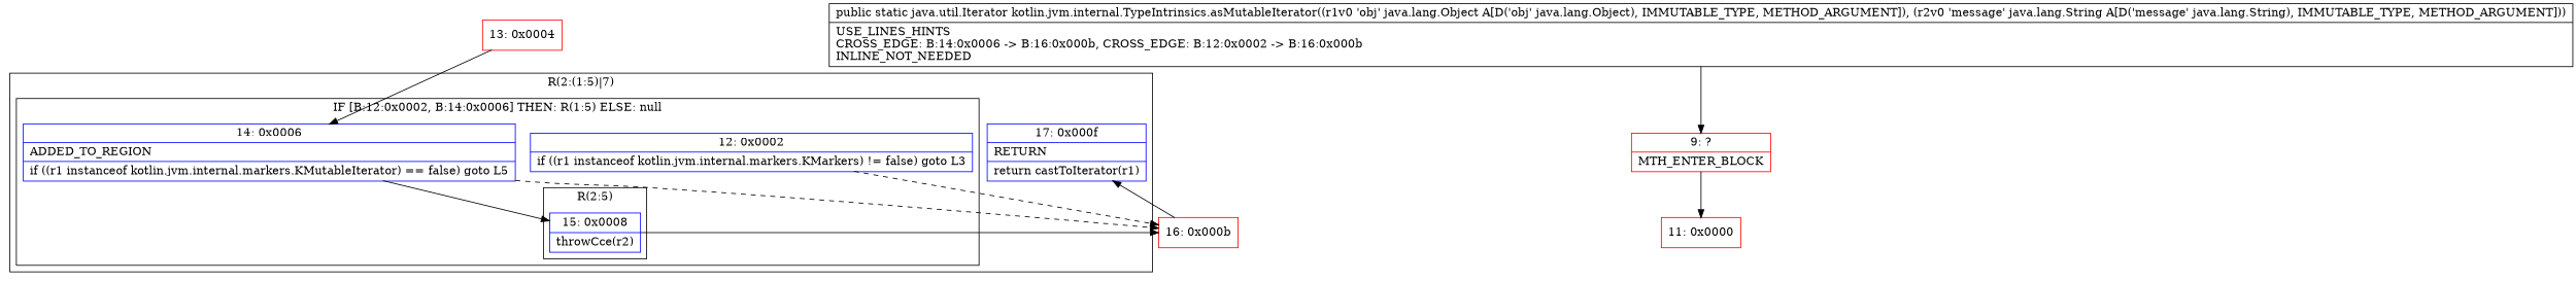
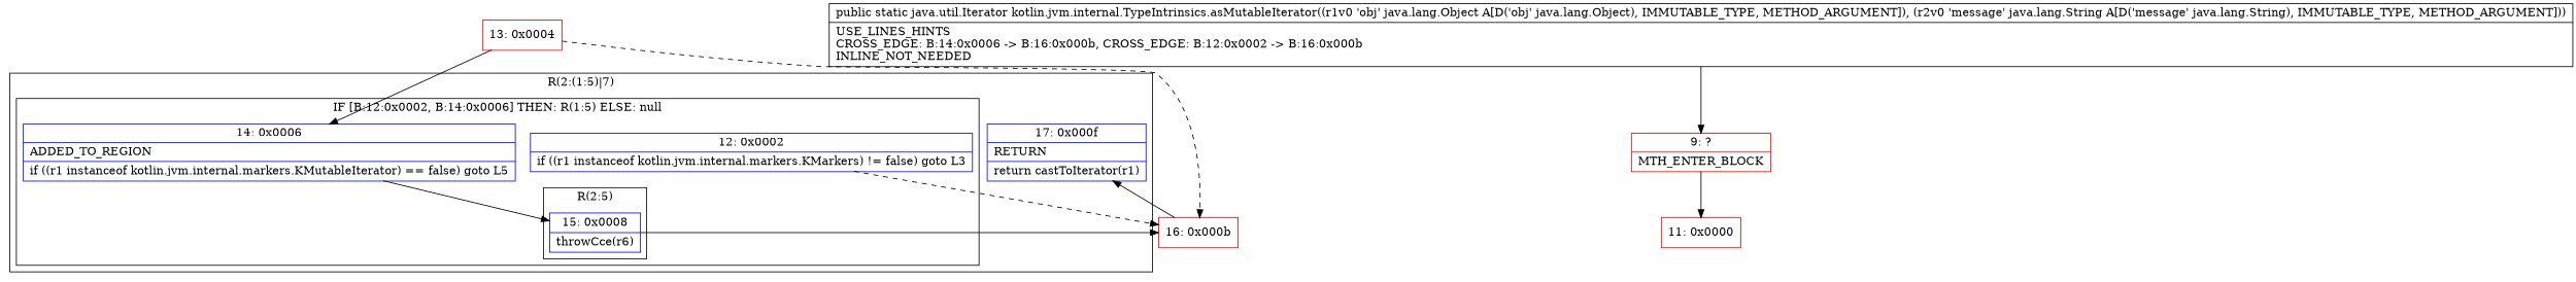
  digraph {
    node [color=blue shape=record]
-   n1 [label="{15\:\ 0x0008|throwCce(r2)\l}"]
+   n1 [label="{15\:\ 0x0008|throwCce(r6)\l}"]
    n2 [label="{12\:\ 0x0002|if ((r1 instanceof kotlin.jvm.internal.markers.KMarkers) != false) goto L3\l}"]
    n3 [label="{14\:\ 0x0006|ADDED_TO_REGION\l|if ((r1 instanceof kotlin.jvm.internal.markers.KMutableIterator) == false) goto L5\l}"]
    n4 [label="{17\:\ 0x000f|RETURN\l|return castToIterator(r1)\l}"]
    n5 [color=red label="{16\:\ 0x000b}"]
    n6 [color=red label="{13\:\ 0x0004}"]
    n7 [color=red label="{9\:\ ?|MTH_ENTER_BLOCK\l}"]
    n8 [color=red label="{11\:\ 0x0000}"]
    n9 [label="{public static java.util.Iterator kotlin.jvm.internal.TypeIntrinsics.asMutableIterator((r1v0 'obj' java.lang.Object A[D('obj' java.lang.Object), IMMUTABLE_TYPE, METHOD_ARGUMENT]), (r2v0 'message' java.lang.String A[D('message' java.lang.String), IMMUTABLE_TYPE, METHOD_ARGUMENT]))  | USE_LINES_HINTS\lCROSS_EDGE: B:14:0x0006 \-\> B:16:0x000b, CROSS_EDGE: B:12:0x0002 \-\> B:16:0x000b\lINLINE_NOT_NEEDED\l}" color=""]
    subgraph cluster_1 {
      label="R(2:(1:5)|7)"
      n4
      subgraph cluster_2 {
        label="IF [B:12:0x0002, B:14:0x0006] THEN: R(1:5) ELSE: null"
        n2
        n3
        subgraph cluster_3 {
          label="R(2:5)"
          n1
        }
      }
    }
    n1 -> n5
    n2 -> n5 [style=dashed]
    n3 -> n1
-   n3 -> n5 [style=dashed]
+   n6 -> n5 [style=dashed]
    n5 -> n4
    n6 -> n3
    n7 -> n8
    n9 -> n7
  }
